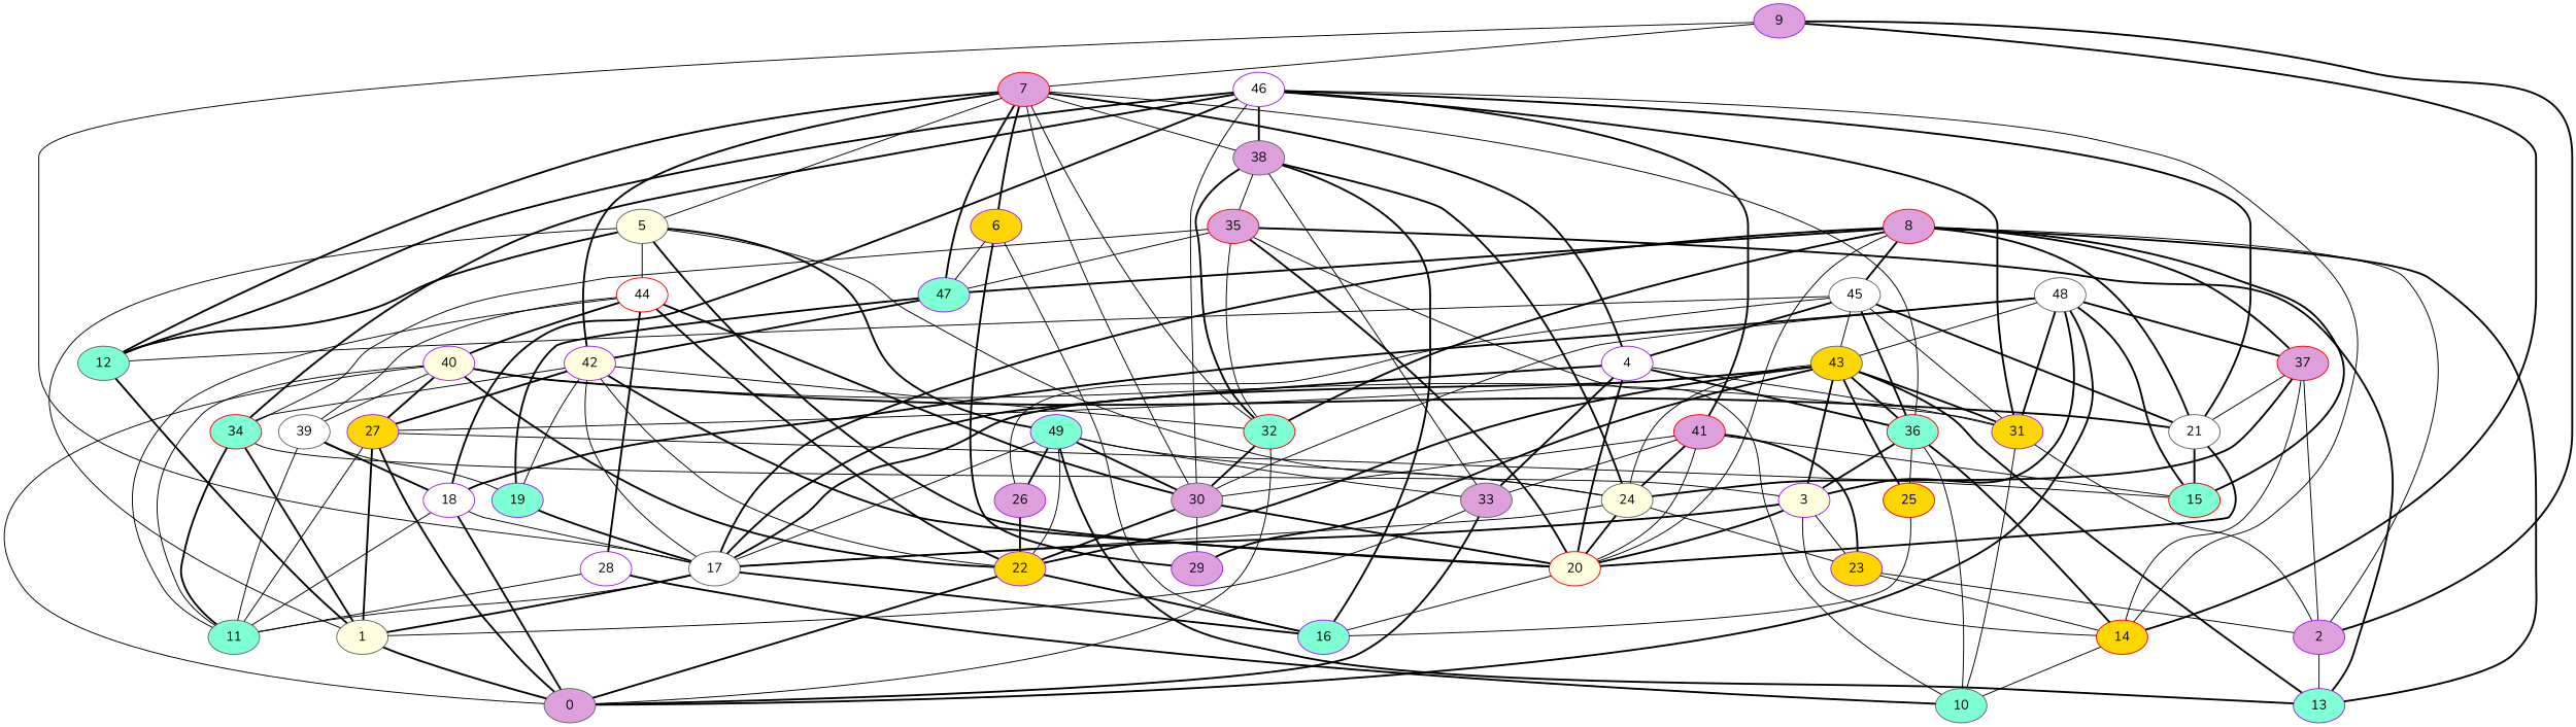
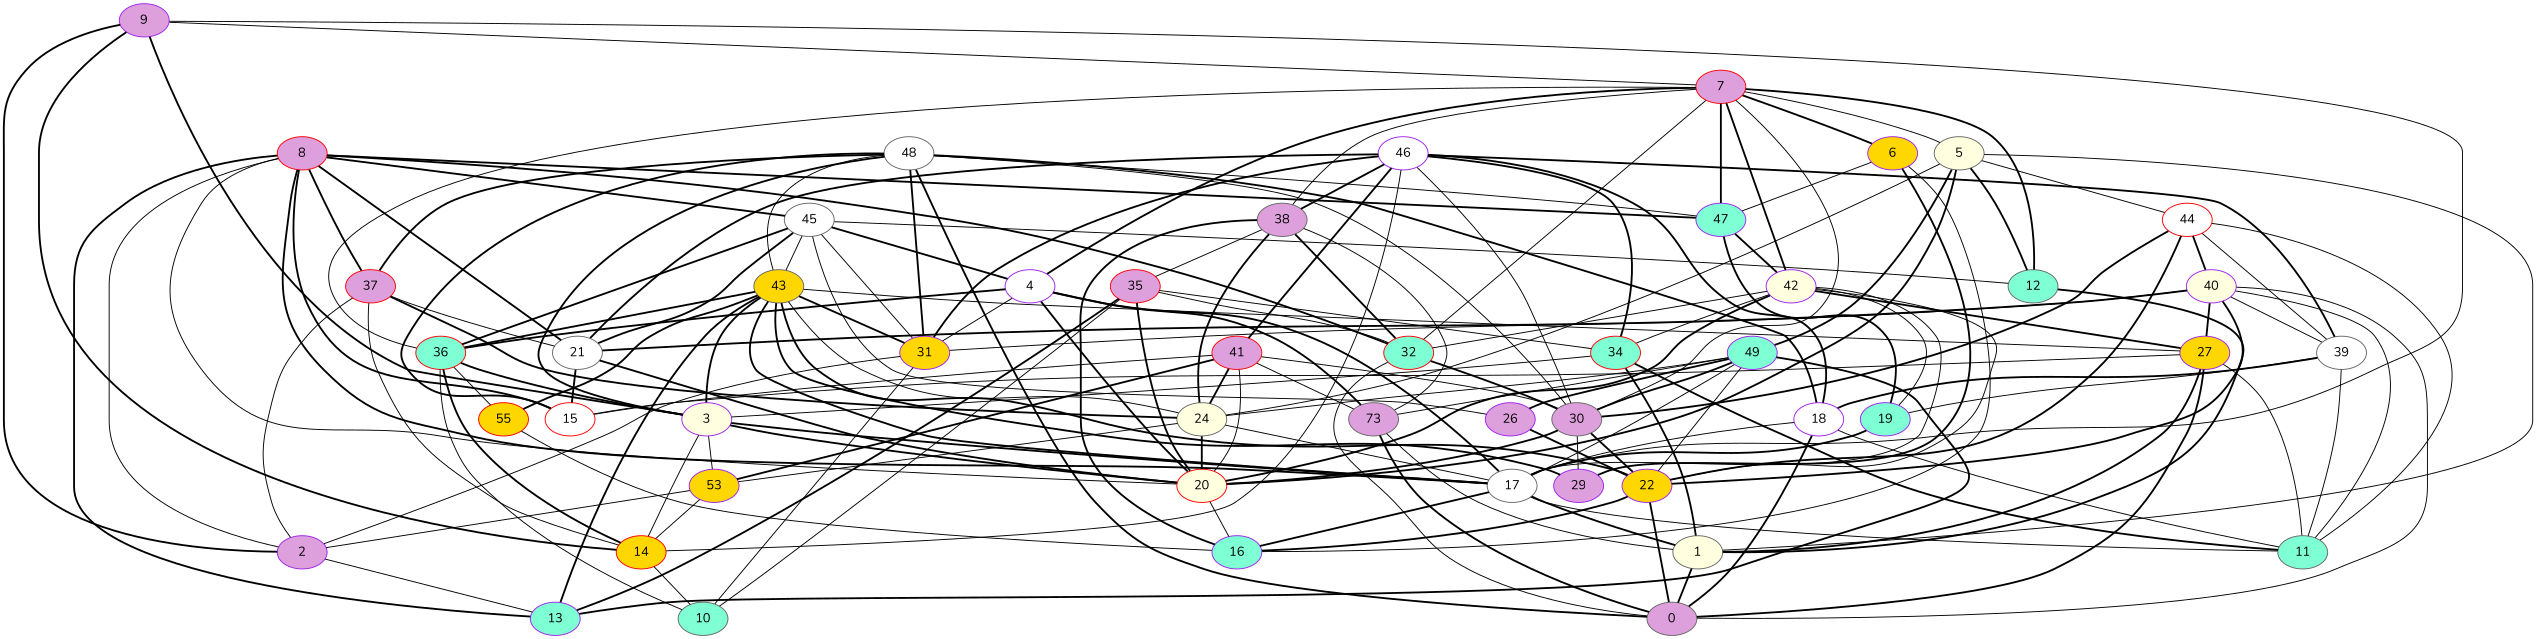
  digraph {
    fontname=Nunito
    node [color=purple fillcolor=plum fontname=Nunito style=filled]
    edge [color=black dir=none fontname=Nunito style=bold]
    24 [color=gray40 fillcolor=lightyellow]
    17 [color=gray40 fillcolor=white]
    20 [color=red fillcolor=lightyellow]
-   23 [fillcolor=gold]
+   23 [fillcolor=gold label=53]
    1 [color=gray40 fillcolor=lightyellow]
    11 [color=gray40 fillcolor=aquamarine]
    16 [fillcolor=aquamarine]
    26
    22 [fillcolor=gold]
    0 [color=gray40]
    5 [color=gray40 fillcolor=lightyellow]
    49 [fillcolor=aquamarine]
    44 [color=red fillcolor=white]
    12 [color=gray40 fillcolor=aquamarine]
-   33 [color=gray40]
+   33 [color=gray40 label=73]
    30 [color=gray40]
    13 [fillcolor=aquamarine]
    39 [color=gray40 fillcolor=white]
-   28 [fillcolor=white]
    40 [fillcolor=lightyellow]
    42 [fillcolor=lightyellow]
    27 [fillcolor=gold]
    32 [color=red fillcolor=aquamarine]
    19 [fillcolor=aquamarine]
    34 [color=red fillcolor=aquamarine]
-   15 [color=red fillcolor=aquamarine]
+   15 [color=red fillcolor=white]
    29
    18 [fillcolor=white]
    36 [color=red fillcolor=aquamarine]
-   25 [color=red fillcolor=gold]
+   25 [color=red fillcolor=gold label=55]
    10 [color=gray40 fillcolor=aquamarine]
    14 [color=red fillcolor=gold]
    3 [fillcolor=lightyellow]
    7 [color=red]
    47 [fillcolor=aquamarine]
    4 [fillcolor=white]
    6 [fillcolor=gold]
    38 [color=gray40]
    31 [fillcolor=gold]
    35 [color=red]
    46 [fillcolor=white]
    41 [color=red]
    21 [color=gray40 fillcolor=white]
    2
    8 [color=red]
    45 [color=gray40 fillcolor=white]
    37 [color=red]
    43 [color=gray40 fillcolor=gold]
    9
    48 [color=gray40 fillcolor=white]
    subgraph sub_1 {
      24
      17
      20
      23
      1
      11
      16
      26
      22
      0
      5
      49
      44
      12
      33
      30
      13
      39
-     28
      40
      42
      27
      32
      19
      34
      15
      29
      18
      36
      25
      10
      14
      3
      7
      47
      4
      6
      38
      31
      35
      46
      41
      21
      2
      8
      45
      37
      43
      9
      48
    }
    24 -> 17 [style=solid]
    24 -> 20
    24 -> 23 [style=solid]
    17 -> 1
    17 -> 11 [style=solid]
    17 -> 16
    20 -> 16 [style=solid]
    23 -> 14 [style=solid]
    23 -> 2 [style=solid]
    1 -> 0
    26 -> 22
    22 -> 16
    22 -> 0
    5 -> 24 [style=solid]
    5 -> 20
    5 -> 1 [style=solid]
    5 -> 49
    5 -> 44 [style=solid]
    5 -> 12
    49 -> 24 [style=solid]
    49 -> 17 [style=solid]
    49 -> 26
    49 -> 22 [style=solid]
    49 -> 33 [style=solid]
    49 -> 30
    49 -> 13
    44 -> 11 [style=solid]
    44 -> 22
    44 -> 30
    44 -> 39 [style=solid]
-   44 -> 28
    44 -> 40
    12 -> 1
    33 -> 1 [style=solid]
    33 -> 0
    30 -> 20
    30 -> 22
    30 -> 29 [style=solid]
    39 -> 11 [style=solid]
    39 -> 19 [style=solid]
    39 -> 18
-   28 -> 11 [style=solid]
-   28 -> 10
    40 -> 11 [style=solid]
    40 -> 22
    40 -> 0 [style=solid]
    40 -> 39 [style=solid]
    40 -> 27
    40 -> 31 [style=solid]
    40 -> 21
    42 -> 17 [style=solid]
    42 -> 20
    42 -> 22 [style=solid]
    42 -> 27
    42 -> 32 [style=solid]
    42 -> 19 [style=solid]
    42 -> 34 [style=solid]
    27 -> 1
    27 -> 11 [style=solid]
    27 -> 0
    27 -> 15 [style=solid]
    32 -> 0 [style=solid]
    32 -> 30
    19 -> 17
    34 -> 1
    34 -> 11
    34 -> 3 [style=solid]
    18 -> 17 [style=solid]
    18 -> 11 [style=solid]
    18 -> 0
    36 -> 25 [style=solid]
    36 -> 10 [style=solid]
    36 -> 14
    36 -> 3
    25 -> 16 [style=solid]
    14 -> 10 [style=solid]
    3 -> 17
    3 -> 20
    3 -> 23 [style=solid]
    3 -> 14 [style=solid]
    7 -> 5 [style=solid]
    7 -> 12
    7 -> 30 [style=solid]
    7 -> 42
    7 -> 32 [style=solid]
    7 -> 36 [style=solid]
    7 -> 47
    7 -> 4
    7 -> 6
    7 -> 38 [style=solid]
    47 -> 42
    47 -> 19
    4 -> 17
    4 -> 20
    4 -> 33
    4 -> 36
    4 -> 31 [style=solid]
    6 -> 16 [style=solid]
    6 -> 29
    6 -> 47 [style=solid]
    38 -> 24
    38 -> 16
    38 -> 33 [style=solid]
    38 -> 32
    38 -> 35 [style=solid]
    31 -> 10 [style=solid]
    31 -> 2 [style=solid]
    35 -> 20
    35 -> 13
    35 -> 32 [style=solid]
    35 -> 34 [style=solid]
    35 -> 10 [style=solid]
    46 -> 30 [style=solid]
-   46 -> 12
+   46 -> 39
    46 -> 34
    46 -> 18
    46 -> 14 [style=solid]
    46 -> 38
    46 -> 31
    46 -> 41
    46 -> 21
    41 -> 24
    41 -> 20 [style=solid]
    41 -> 23
    41 -> 33 [style=solid]
    41 -> 30 [style=solid]
    41 -> 15 [style=solid]
    21 -> 20
    21 -> 15
    2 -> 13 [style=solid]
    8 -> 17
    8 -> 20 [style=solid]
    8 -> 13
    8 -> 32
    8 -> 15
    8 -> 47
    8 -> 21
    8 -> 2 [style=solid]
    8 -> 45
    8 -> 37
    45 -> 26 [style=solid]
    45 -> 12 [style=solid]
    45 -> 36
    45 -> 4
    45 -> 31 [style=solid]
    45 -> 21
    45 -> 43 [style=solid]
    37 -> 24
    37 -> 14 [style=solid]
    37 -> 21 [style=solid]
    37 -> 2 [style=solid]
    43 -> 24 [style=solid]
    43 -> 17
    43 -> 22
    43 -> 13
    43 -> 27 [style=solid]
    43 -> 29
    43 -> 36
    43 -> 25
    43 -> 3
    43 -> 31
    9 -> 17 [style=solid]
    9 -> 14
+   9 -> 3
    9 -> 7 [style=solid]
    9 -> 2
    48 -> 0
    48 -> 30 [style=solid]
    48 -> 15
    48 -> 18
    48 -> 3
-   35 -> 47 [style=solid]
+   48 -> 47 [style=solid]
    48 -> 31
    48 -> 37
    48 -> 43 [style=solid]
  }
